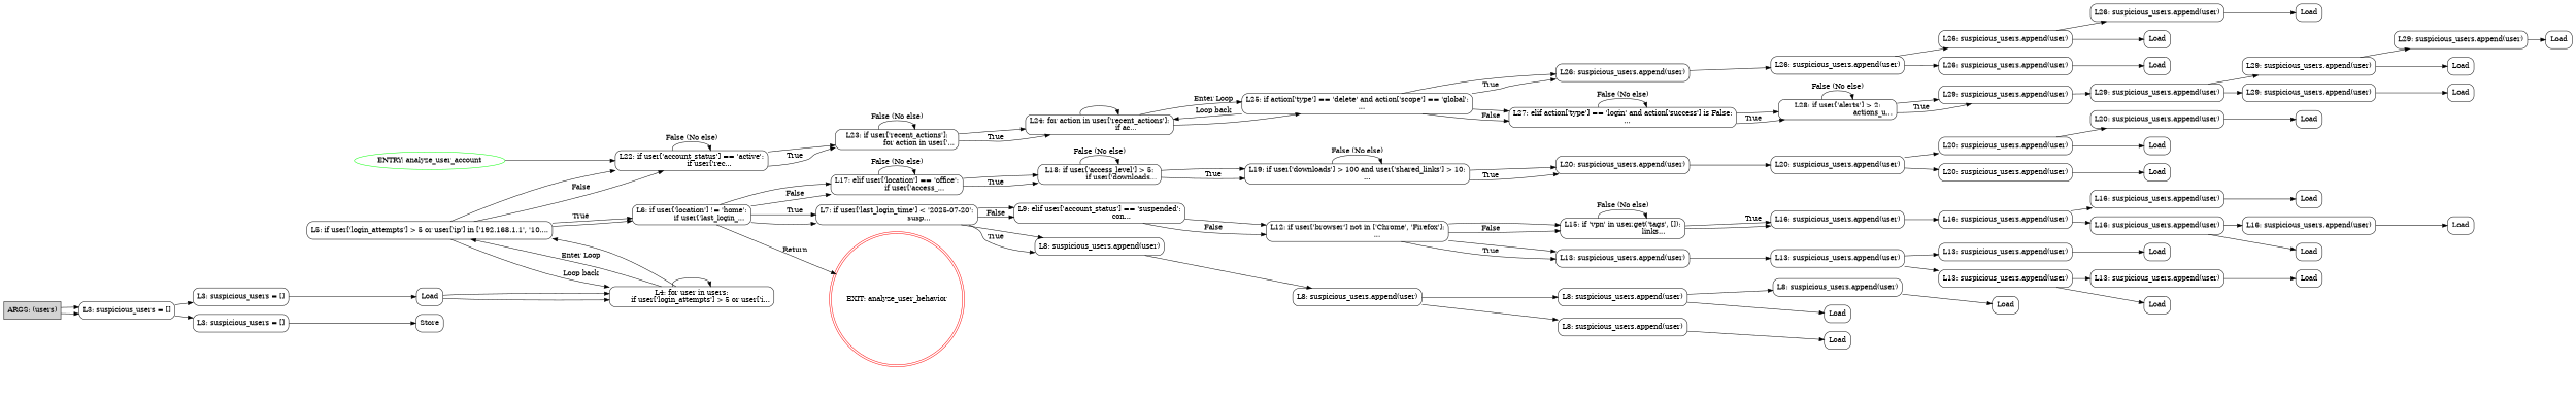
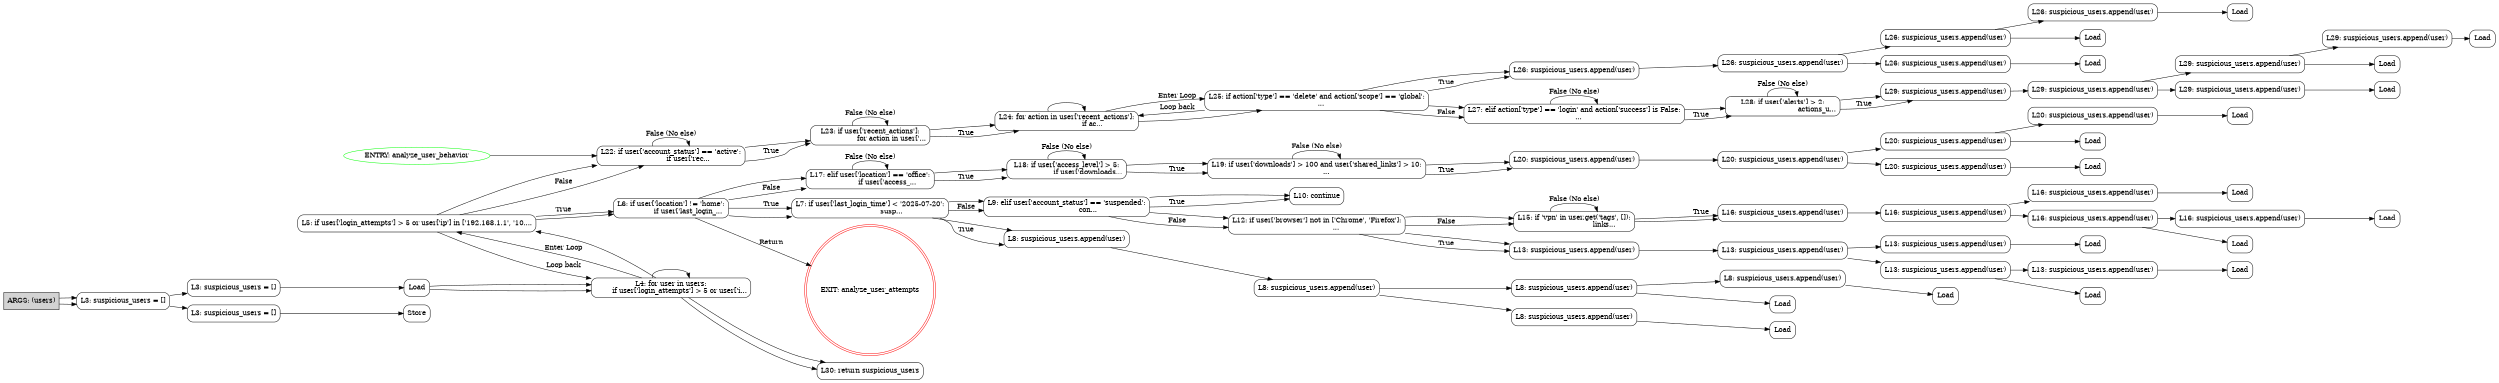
  digraph {
    rankdir=LR
    node [color=black shape=box style=rounded]
-   n1 [color=green height=0.5 label="ENTRY: analyze_user_account" shape=ellipse width=3.63]
+   n1 [color=green height=0.5 label="ENTRY: analyze_user_behavior" shape=ellipse width=3.63]
    n2 [height=0.56944 label="L22: if user['account_status'] == 'active':\n                if user['rec..." width=3.2951]
    n3 [fillcolor=lightgray fixedsize=false height=0.5 label="ARGS: (users)" peripheries=1 shape=rect style=filled width=1.3368]
    n4 [height=0.5 label="L3: suspicious_users = []" width=2.1389]
    n5 [height=0.5 label="L3: suspicious_users = []" width=2.1389]
    n6 [height=0.5 label="L3: suspicious_users = []" width=2.1389]
-   n7 [color=red height=3.4853 label="EXIT: analyze_user_behavior" shape=doublecircle width=3.4853]
+   n7 [color=red height=3.4853 label="EXIT: analyze_user_attempts" shape=doublecircle width=3.4853]
    n8 [height=0.5 label=<Store> width=0.75]
    n9 [height=0.5 label=<Load> width=0.75]
    n10 [height=0.56944 label="L4: for user in users:\n        if user['login_attempts'] > 5 or user['i..." width=3.6181]
    n11 [height=0.5 label="L5: if user['login_attempts'] > 5 or user['ip'] in ['192.168.1.1', '10...." width=5.3576]
+   n12 [height=0.5 label="L30: return suspicious_users" width=2.3889]
    n13 [height=0.56944 label="L6: if user['location'] != 'home':\n                if user['last_login_..." width=2.6285]
    n14 [height=0.56944 label="L7: if user['last_login_time'] < '2025-07-20':\n                    susp..." width=3.5868]
    n15 [height=0.56944 label="L17: elif user['location'] == 'office':\n                if user['access_..." width=2.9201]
    n16 [height=0.56944 label="L23: if user['recent_actions']:\n                    for action in user['..." width=2.8056]
    n17 [height=0.5 label="L8: suspicious_users.append(user)" width=2.8264]
    n18 [height=0.56944 label="L9: elif user['account_status'] == 'suspended':\n                    con..." width=3.6701]
    n19 [height=0.56944 label="L18: if user['access_level'] > 5:\n                    if user['downloads..." width=2.8056]
    n20 [height=0.56944 label="L24: for action in user['recent_actions']:\n                        if ac..." width=3.2431]
    n21 [height=0.5 label="L8: suspicious_users.append(user)" width=2.8264]
+   n22 [height=0.5 label="L10: continue" width=1.2743]
    n23 [height=0.56944 label="L12: if user['browser'] not in ['Chrome', 'Firefox']:\n                  ..." width=4.0139]
    n24 [height=0.56944 label="L19: if user['downloads'] > 100 and user['shared_links'] > 10:\n         ..." width=4.8889]
    n25 [height=0.5 label="L8: suspicious_users.append(user)" width=2.8264]
    n26 [height=0.5 label="L8: suspicious_users.append(user)" width=2.8264]
    n27 [height=0.5 label="L13: suspicious_users.append(user)" width=2.9201]
    n28 [height=0.56944 label="L15: if 'vpn' in user.get('tags', []):\n                            links..." width=2.7431]
    n29 [height=0.5 label="L8: suspicious_users.append(user)" width=2.8264]
    n30 [height=0.5 label=<Load> width=0.75]
    n31 [height=0.5 label=<Load> width=0.75]
    n32 [height=0.5 label=<Load> width=0.75]
    n33 [height=0.5 label="L13: suspicious_users.append(user)" width=2.9201]
    n34 [height=0.5 label="L16: suspicious_users.append(user)" width=2.9201]
    n35 [height=0.5 label="L13: suspicious_users.append(user)" width=2.9201]
    n36 [height=0.5 label="L13: suspicious_users.append(user)" width=2.9201]
    n37 [height=0.5 label="L16: suspicious_users.append(user)" width=2.9201]
    n38 [height=0.5 label="L13: suspicious_users.append(user)" width=2.9201]
    n39 [height=0.5 label=<Load> width=0.75]
    n40 [height=0.5 label=<Load> width=0.75]
    n41 [height=0.5 label=<Load> width=0.75]
    n42 [height=0.5 label="L16: suspicious_users.append(user)" width=2.9201]
    n43 [height=0.5 label="L16: suspicious_users.append(user)" width=2.9201]
    n44 [height=0.5 label="L16: suspicious_users.append(user)" width=2.9201]
    n45 [height=0.5 label=<Load> width=0.75]
    n46 [height=0.5 label=<Load> width=0.75]
    n47 [height=0.5 label=<Load> width=0.75]
    n48 [height=0.5 label="L20: suspicious_users.append(user)" width=2.9201]
    n49 [height=0.5 label="L20: suspicious_users.append(user)" width=2.9201]
    n50 [height=0.5 label="L20: suspicious_users.append(user)" width=2.9201]
    n51 [height=0.5 label="L20: suspicious_users.append(user)" width=2.9201]
    n52 [height=0.5 label="L20: suspicious_users.append(user)" width=2.9201]
    n53 [height=0.5 label=<Load> width=0.75]
    n54 [height=0.5 label=<Load> width=0.75]
    n55 [height=0.5 label=<Load> width=0.75]
    n56 [height=0.56944 label="L25: if action['type'] == 'delete' and action['scope'] == 'global':\n    ..." width=4.9722]
    n57 [height=0.5 label="L26: suspicious_users.append(user)" width=2.9201]
    n58 [height=0.56944 label="L27: elif action['type'] == 'login' and action['success'] is False:\n    ..." width=4.941]
    n59 [height=0.5 label="L26: suspicious_users.append(user)" width=2.9201]
    n60 [height=0.56944 label="L28: if user['alerts'] > 2:\n                                actions_u..." width=3.0139]
    n61 [height=0.5 label="L26: suspicious_users.append(user)" width=2.9201]
    n62 [height=0.5 label="L26: suspicious_users.append(user)" width=2.9201]
    n63 [height=0.5 label="L29: suspicious_users.append(user)" width=2.9201]
    n64 [height=0.5 label="L26: suspicious_users.append(user)" width=2.9201]
    n65 [height=0.5 label=<Load> width=0.75]
    n66 [height=0.5 label=<Load> width=0.75]
    n67 [height=0.5 label=<Load> width=0.75]
    n68 [height=0.5 label="L29: suspicious_users.append(user)" width=2.9201]
    n69 [height=0.5 label="L29: suspicious_users.append(user)" width=2.9201]
    n70 [height=0.5 label="L29: suspicious_users.append(user)" width=2.9201]
    n71 [height=0.5 label="L29: suspicious_users.append(user)" width=2.9201]
    n72 [height=0.5 label=<Load> width=0.75]
    n73 [height=0.5 label=<Load> width=0.75]
    n74 [height=0.5 label=<Load> width=0.75]
    n1 -> n2
    n2 -> n2 [label="False (No else)"]
    n2 -> n16
    n2 -> n16 [label=True]
    n3 -> n4
    n3 -> n4
    n4 -> n5
    n4 -> n6
    n5 -> n8
    n6 -> n9
    n9 -> n10
    n9 -> n10
    n10 -> n10
    n10 -> n11
    n10 -> n11 [label="Enter Loop"]
+   n10 -> n12
+   n10 -> n12
    n11 -> n2
    n11 -> n2 [label=False]
    n11 -> n10 [label="Loop back"]
    n11 -> n13
    n11 -> n13 [label=True]
    n13 -> n7 [label=Return]
    n13 -> n14
    n13 -> n14 [label=True]
    n13 -> n15
    n13 -> n15 [label=False]
    n14 -> n17
    n14 -> n17 [label=True]
    n14 -> n18
    n14 -> n18 [label=False]
    n15 -> n15 [label="False (No else)"]
    n15 -> n19
    n15 -> n19 [label=True]
    n16 -> n16 [label="False (No else)"]
    n16 -> n20
    n16 -> n20 [label=True]
    n17 -> n21
+   n18 -> n22
+   n18 -> n22 [label=True]
    n18 -> n23
    n18 -> n23 [label=False]
    n19 -> n19 [label="False (No else)"]
    n19 -> n24
    n19 -> n24 [label=True]
    n20 -> n20
    n20 -> n56
    n20 -> n56 [label="Enter Loop"]
    n21 -> n25
    n21 -> n26
    n23 -> n27
    n23 -> n27 [label=True]
    n23 -> n28
    n23 -> n28 [label=False]
    n24 -> n24 [label="False (No else)"]
    n24 -> n48
    n24 -> n48 [label=True]
    n25 -> n29
    n25 -> n30
    n26 -> n31
    n27 -> n33
    n28 -> n28 [label="False (No else)"]
    n28 -> n34
    n28 -> n34 [label=True]
    n29 -> n32
    n33 -> n35
    n33 -> n36
    n34 -> n37
    n35 -> n38
    n35 -> n39
    n36 -> n40
    n37 -> n42
    n37 -> n43
    n38 -> n41
    n42 -> n44
    n42 -> n45
    n43 -> n46
    n44 -> n47
    n48 -> n49
    n49 -> n50
    n49 -> n51
    n50 -> n52
    n50 -> n53
    n51 -> n54
    n52 -> n55
    n56 -> n20 [label="Loop back"]
    n56 -> n57
    n56 -> n57 [label=True]
    n56 -> n58
    n56 -> n58 [label=False]
    n57 -> n59
    n58 -> n58 [label="False (No else)"]
    n58 -> n60
    n58 -> n60 [label=True]
    n59 -> n61
    n59 -> n62
    n60 -> n60 [label="False (No else)"]
    n60 -> n63
    n60 -> n63 [label=True]
    n61 -> n64
    n61 -> n65
    n62 -> n66
    n63 -> n68
    n64 -> n67
    n68 -> n69
    n68 -> n70
    n69 -> n71
    n69 -> n72
    n70 -> n73
    n71 -> n74
  }
